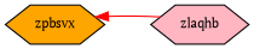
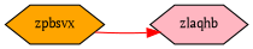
  digraph {
    rankdir=RL
    fontname="PT Serif"
    node [color=black fontname="PT Serif" fontsize=10 shape=hexagon style=filled]
    n1 [fillcolor=lightpink fontcolor=black height=0.2 label=zlaqhb width=0.4]
    n2 [fillcolor=orange height=0.2 label=zpbsvx width=0.4]
-   n2 -> n1 [color=red dir=back fontname="PT Serif" fontsize=10 labelfontname=Helvetica labelfontsize=10 style=solid]
+   n1 -> n2 [color=red dir=back fontname="PT Serif" fontsize=10 labelfontname=Helvetica labelfontsize=10 style=solid]
  }
